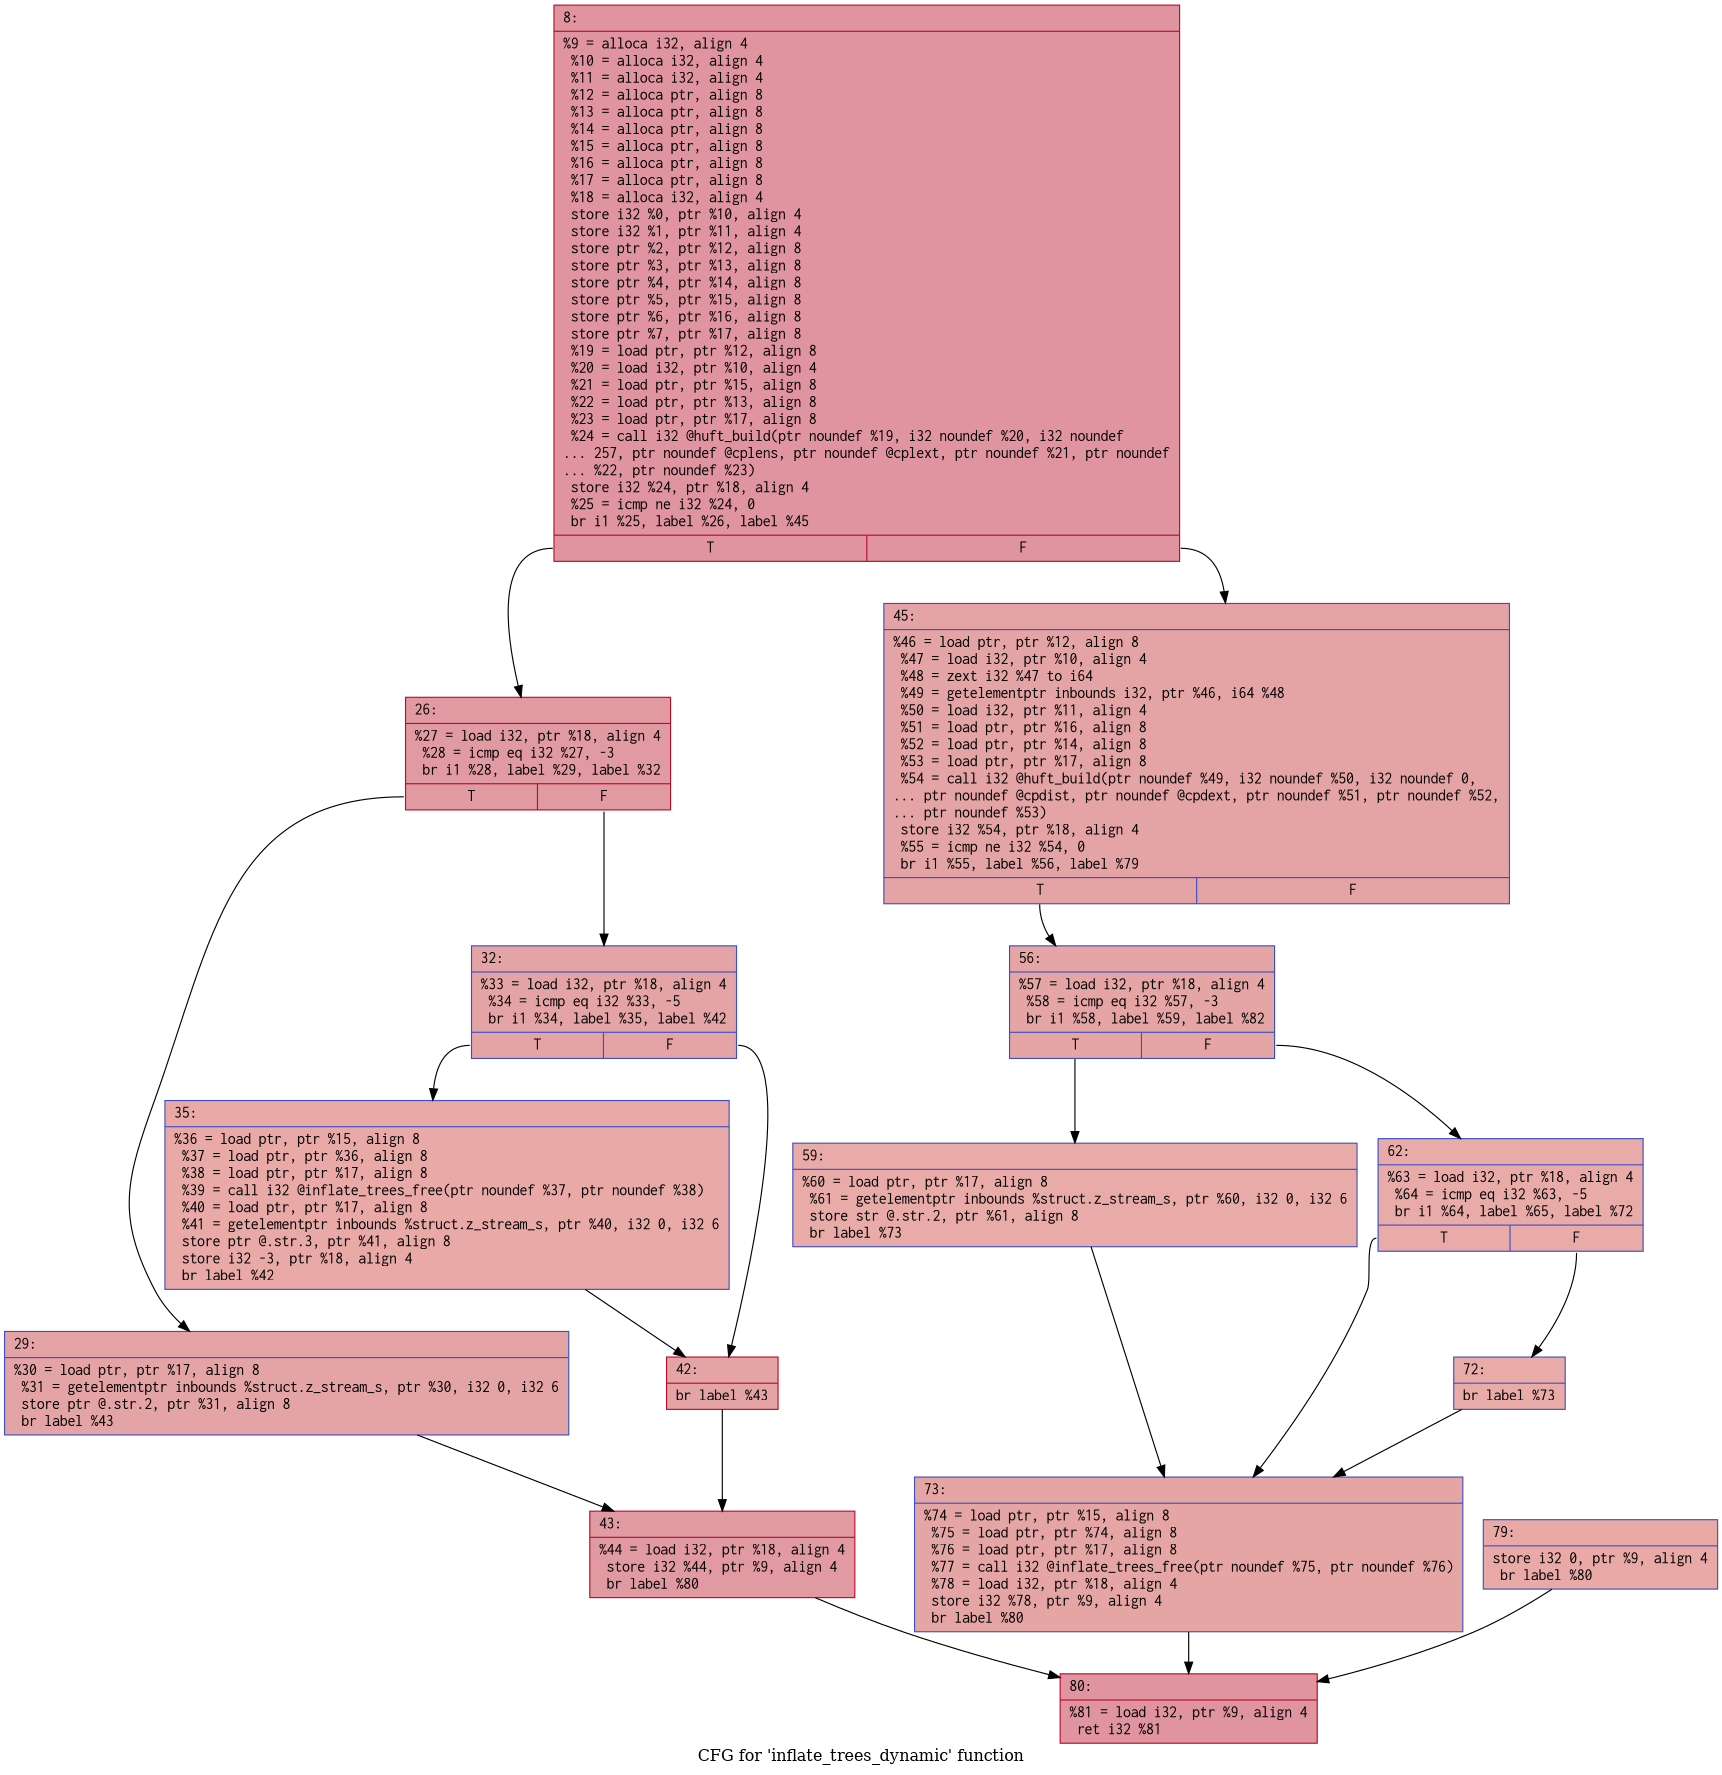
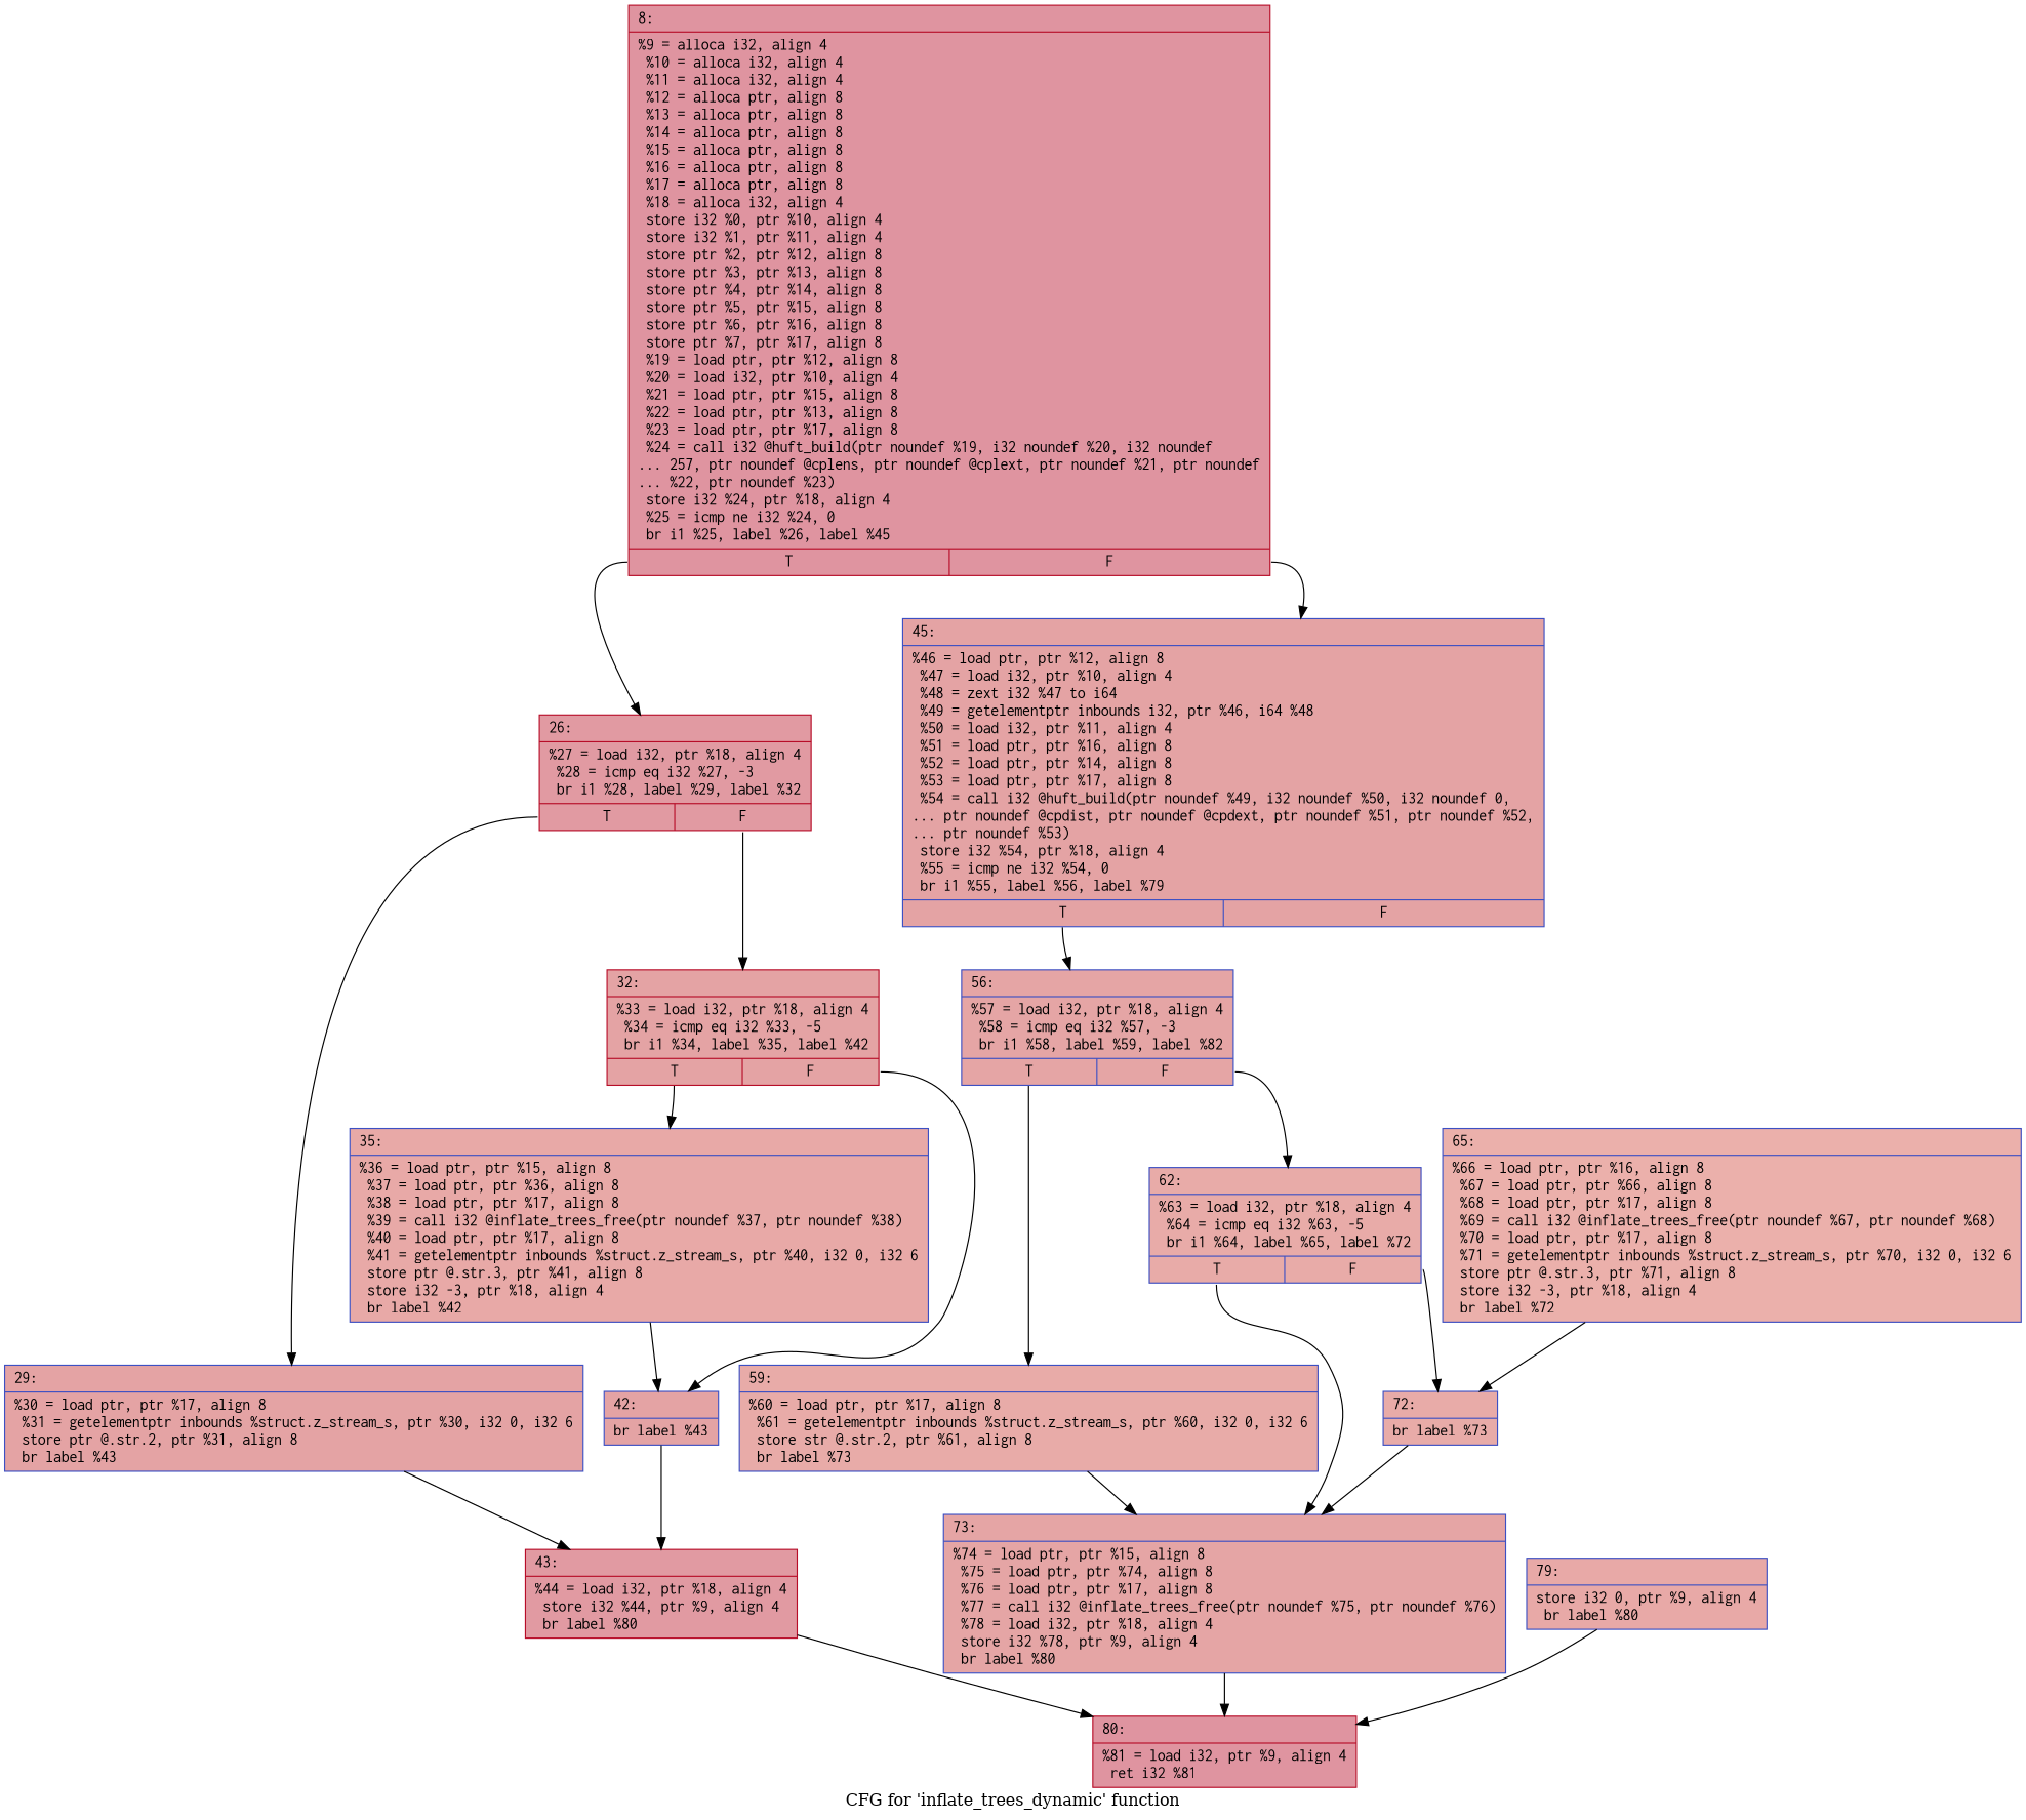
  digraph {
    label="CFG for 'inflate_trees_dynamic' function"
    node [color="#3d50c3ff" fillcolor="#c32e3170" fontname=Courier shape=record style=filled]
    n1 [color="#b70d28ff" fillcolor="#b70d2870" label="{8:\l|  %9 = alloca i32, align 4\l  %10 = alloca i32, align 4\l  %11 = alloca i32, align 4\l  %12 = alloca ptr, align 8\l  %13 = alloca ptr, align 8\l  %14 = alloca ptr, align 8\l  %15 = alloca ptr, align 8\l  %16 = alloca ptr, align 8\l  %17 = alloca ptr, align 8\l  %18 = alloca i32, align 4\l  store i32 %0, ptr %10, align 4\l  store i32 %1, ptr %11, align 4\l  store ptr %2, ptr %12, align 8\l  store ptr %3, ptr %13, align 8\l  store ptr %4, ptr %14, align 8\l  store ptr %5, ptr %15, align 8\l  store ptr %6, ptr %16, align 8\l  store ptr %7, ptr %17, align 8\l  %19 = load ptr, ptr %12, align 8\l  %20 = load i32, ptr %10, align 4\l  %21 = load ptr, ptr %15, align 8\l  %22 = load ptr, ptr %13, align 8\l  %23 = load ptr, ptr %17, align 8\l  %24 = call i32 @huft_build(ptr noundef %19, i32 noundef %20, i32 noundef\l... 257, ptr noundef @cplens, ptr noundef @cplext, ptr noundef %21, ptr noundef\l... %22, ptr noundef %23)\l  store i32 %24, ptr %18, align 4\l  %25 = icmp ne i32 %24, 0\l  br i1 %25, label %26, label %45\l|{<s0>T|<s1>F}}"]
    n2 [color="#b70d28ff" fillcolor="#bb1b2c70" label="{26:\l|  %27 = load i32, ptr %18, align 4\l  %28 = icmp eq i32 %27, -3\l  br i1 %28, label %29, label %32\l|{<s0>T|<s1>F}}"]
    n3 [label="{45:\l|  %46 = load ptr, ptr %12, align 8\l  %47 = load i32, ptr %10, align 4\l  %48 = zext i32 %47 to i64\l  %49 = getelementptr inbounds i32, ptr %46, i64 %48\l  %50 = load i32, ptr %11, align 4\l  %51 = load ptr, ptr %16, align 8\l  %52 = load ptr, ptr %14, align 8\l  %53 = load ptr, ptr %17, align 8\l  %54 = call i32 @huft_build(ptr noundef %49, i32 noundef %50, i32 noundef 0,\l... ptr noundef @cpdist, ptr noundef @cpdext, ptr noundef %51, ptr noundef %52,\l... ptr noundef %53)\l  store i32 %54, ptr %18, align 4\l  %55 = icmp ne i32 %54, 0\l  br i1 %55, label %56, label %79\l|{<s0>T|<s1>F}}"]
    n4 [label="{29:\l|  %30 = load ptr, ptr %17, align 8\l  %31 = getelementptr inbounds %struct.z_stream_s, ptr %30, i32 0, i32 6\l  store ptr @.str.2, ptr %31, align 8\l  br label %43\l}"]
-   n5 [label="{32:\l|  %33 = load i32, ptr %18, align 4\l  %34 = icmp eq i32 %33, -5\l  br i1 %34, label %35, label %42\l|{<s0>T|<s1>F}}"]
+   n5 [color="#b70d28ff" label="{32:\l|  %33 = load i32, ptr %18, align 4\l  %34 = icmp eq i32 %33, -5\l  br i1 %34, label %35, label %42\l|{<s0>T|<s1>F}}"]
    n6 [fillcolor="#c5333470" label="{56:\l|  %57 = load i32, ptr %18, align 4\l  %58 = icmp eq i32 %57, -3\l  br i1 %58, label %59, label %82\l|{<s0>T|<s1>F}}"]
    n7 [color="#b70d28ff" fillcolor="#bb1b2c70" label="{43:\l|  %44 = load i32, ptr %18, align 4\l  store i32 %44, ptr %9, align 4\l  br label %80\l}"]
    n8 [fillcolor="#ca3b3770" label="{35:\l|  %36 = load ptr, ptr %15, align 8\l  %37 = load ptr, ptr %36, align 8\l  %38 = load ptr, ptr %17, align 8\l  %39 = call i32 @inflate_trees_free(ptr noundef %37, ptr noundef %38)\l  %40 = load ptr, ptr %17, align 8\l  %41 = getelementptr inbounds %struct.z_stream_s, ptr %40, i32 0, i32 6\l  store ptr @.str.3, ptr %41, align 8\l  store i32 -3, ptr %18, align 4\l  br label %42\l}"]
-   n9 [color="#b70d28ff" label="{42:\l|  br label %43\l}"]
+   n9 [label="{42:\l|  br label %43\l}"]
    n10 [fillcolor="#cc403a70" label="{59:\l|  %60 = load ptr, ptr %17, align 8\l  %61 = getelementptr inbounds %struct.z_stream_s, ptr %60, i32 0, i32 6\l  store str @.str.2, ptr %61, align 8\l  br label %73\l}"]
    n11 [fillcolor="#cc403a70" label="{62:\l|  %63 = load i32, ptr %18, align 4\l  %64 = icmp eq i32 %63, -5\l  br i1 %64, label %65, label %72\l|{<s0>T|<s1>F}}"]
    n12 [fillcolor="#ca3b3770" label="{79:\l|  store i32 0, ptr %9, align 4\l  br label %80\l}"]
    n13 [color="#b70d28ff" fillcolor="#b70d2870" label="{80:\l|  %81 = load i32, ptr %9, align 4\l  ret i32 %81\l}"]
    n14 [fillcolor="#c5333470" label="{73:\l|  %74 = load ptr, ptr %15, align 8\l  %75 = load ptr, ptr %74, align 8\l  %76 = load ptr, ptr %17, align 8\l  %77 = call i32 @inflate_trees_free(ptr noundef %75, ptr noundef %76)\l  %78 = load i32, ptr %18, align 4\l  store i32 %78, ptr %9, align 4\l  br label %80\l}"]
    n15 [fillcolor="#cc403a70" label="{72:\l|  br label %73\l}"]
+   n16 [fillcolor="#d24b4070" label="{65:\l|  %66 = load ptr, ptr %16, align 8\l  %67 = load ptr, ptr %66, align 8\l  %68 = load ptr, ptr %17, align 8\l  %69 = call i32 @inflate_trees_free(ptr noundef %67, ptr noundef %68)\l  %70 = load ptr, ptr %17, align 8\l  %71 = getelementptr inbounds %struct.z_stream_s, ptr %70, i32 0, i32 6\l  store ptr @.str.3, ptr %71, align 8\l  store i32 -3, ptr %18, align 4\l  br label %72\l}"]
    n1 -> n2 [tailport=s0]
    n1 -> n3 [tailport=s1]
    n2 -> n4 [tailport=s0]
    n2 -> n5 [tailport=s1]
    n3 -> n6 [tailport=s0]
    n4 -> n7
    n5 -> n8 [tailport=s0]
    n5 -> n9 [tailport=s1]
    n6 -> n10 [tailport=s0]
    n6 -> n11 [tailport=s1]
    n7 -> n13
    n8 -> n9
    n9 -> n7
    n10 -> n14
    n11 -> n14 [tailport=s0]
    n11 -> n15 [tailport=s1]
    n12 -> n13
    n14 -> n13
    n15 -> n14
+   n16 -> n15
  }
